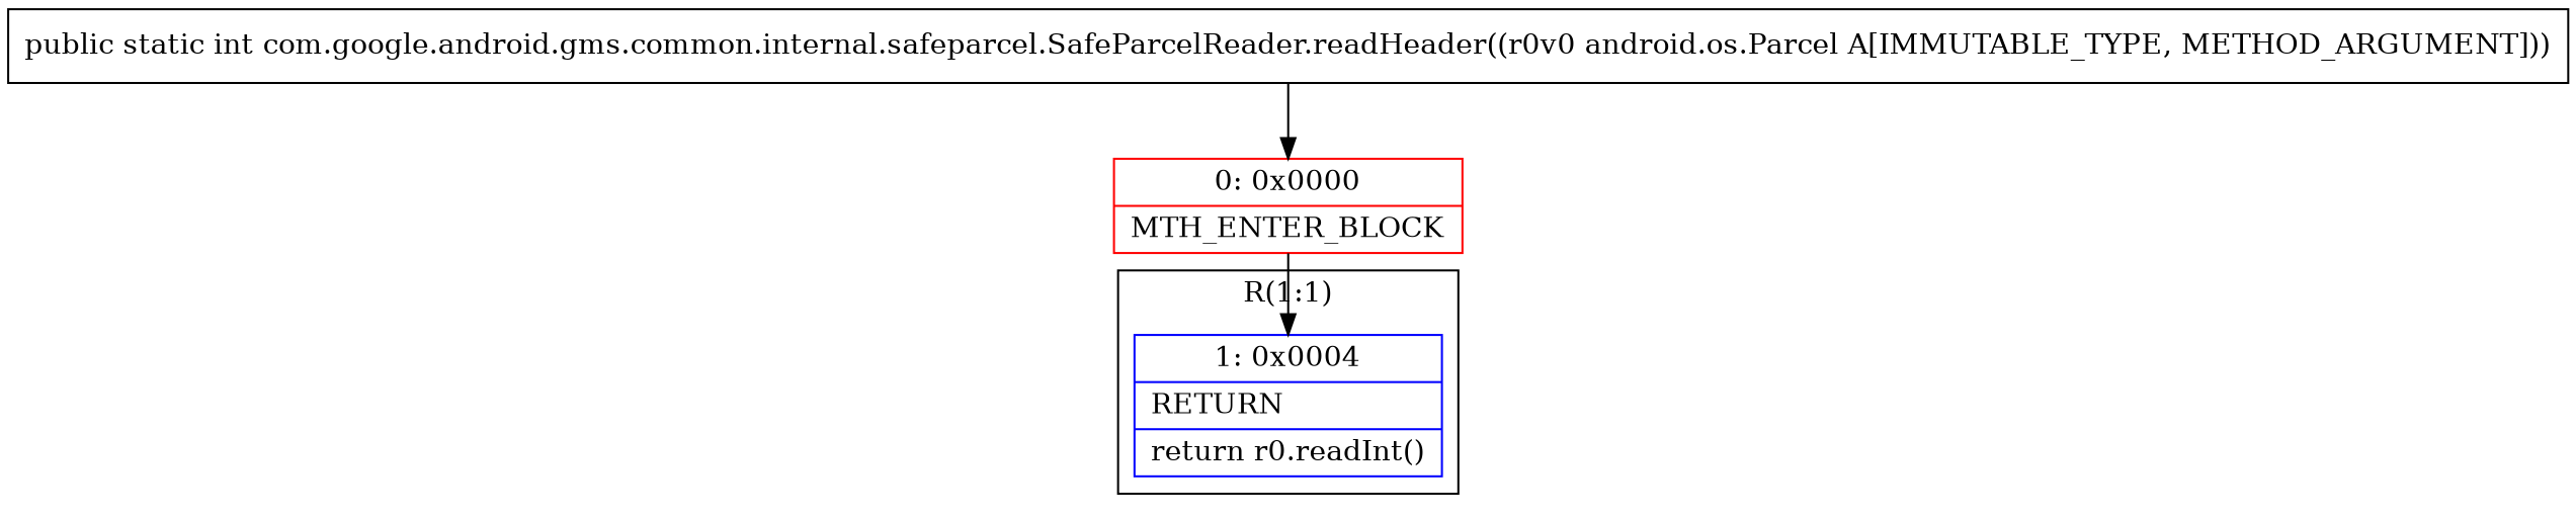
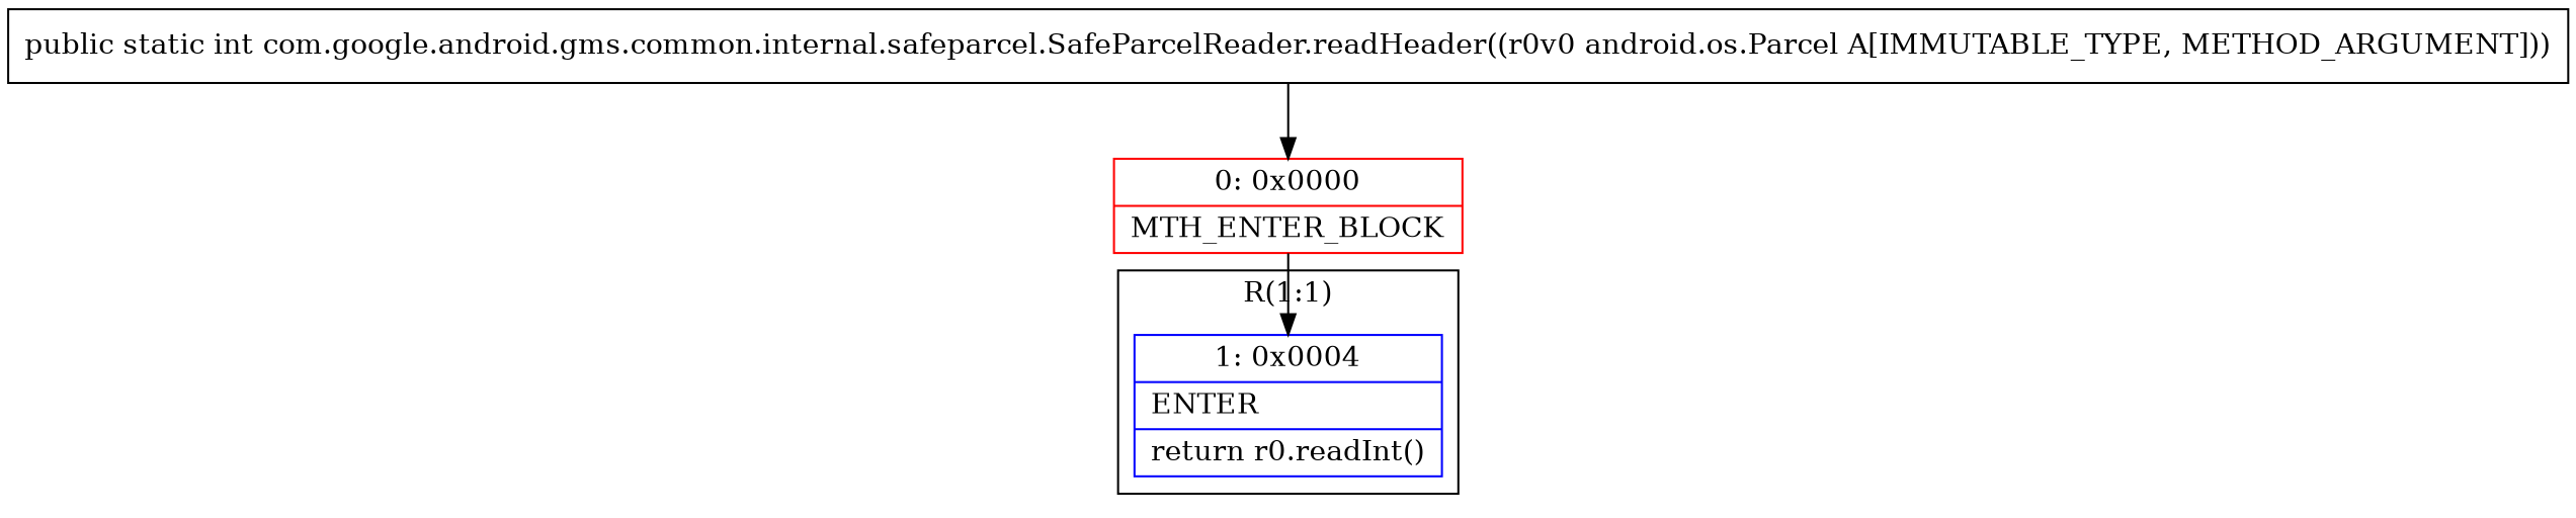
  digraph {
    node [shape=record]
-   n1 [color=blue label="{1\:\ 0x0004|RETURN\l|return r0.readInt()\l}"]
+   n1 [color=blue label="{1\:\ 0x0004|ENTER\l|return r0.readInt()\l}"]
    n2 [color=red label="{0\:\ 0x0000|MTH_ENTER_BLOCK\l}"]
    n3 [label="{public static int com.google.android.gms.common.internal.safeparcel.SafeParcelReader.readHeader((r0v0 android.os.Parcel A[IMMUTABLE_TYPE, METHOD_ARGUMENT])) }"]
    subgraph cluster_1 {
      label="R(1:1)"
      n1
    }
    n2 -> n1
    n3 -> n2
  }
